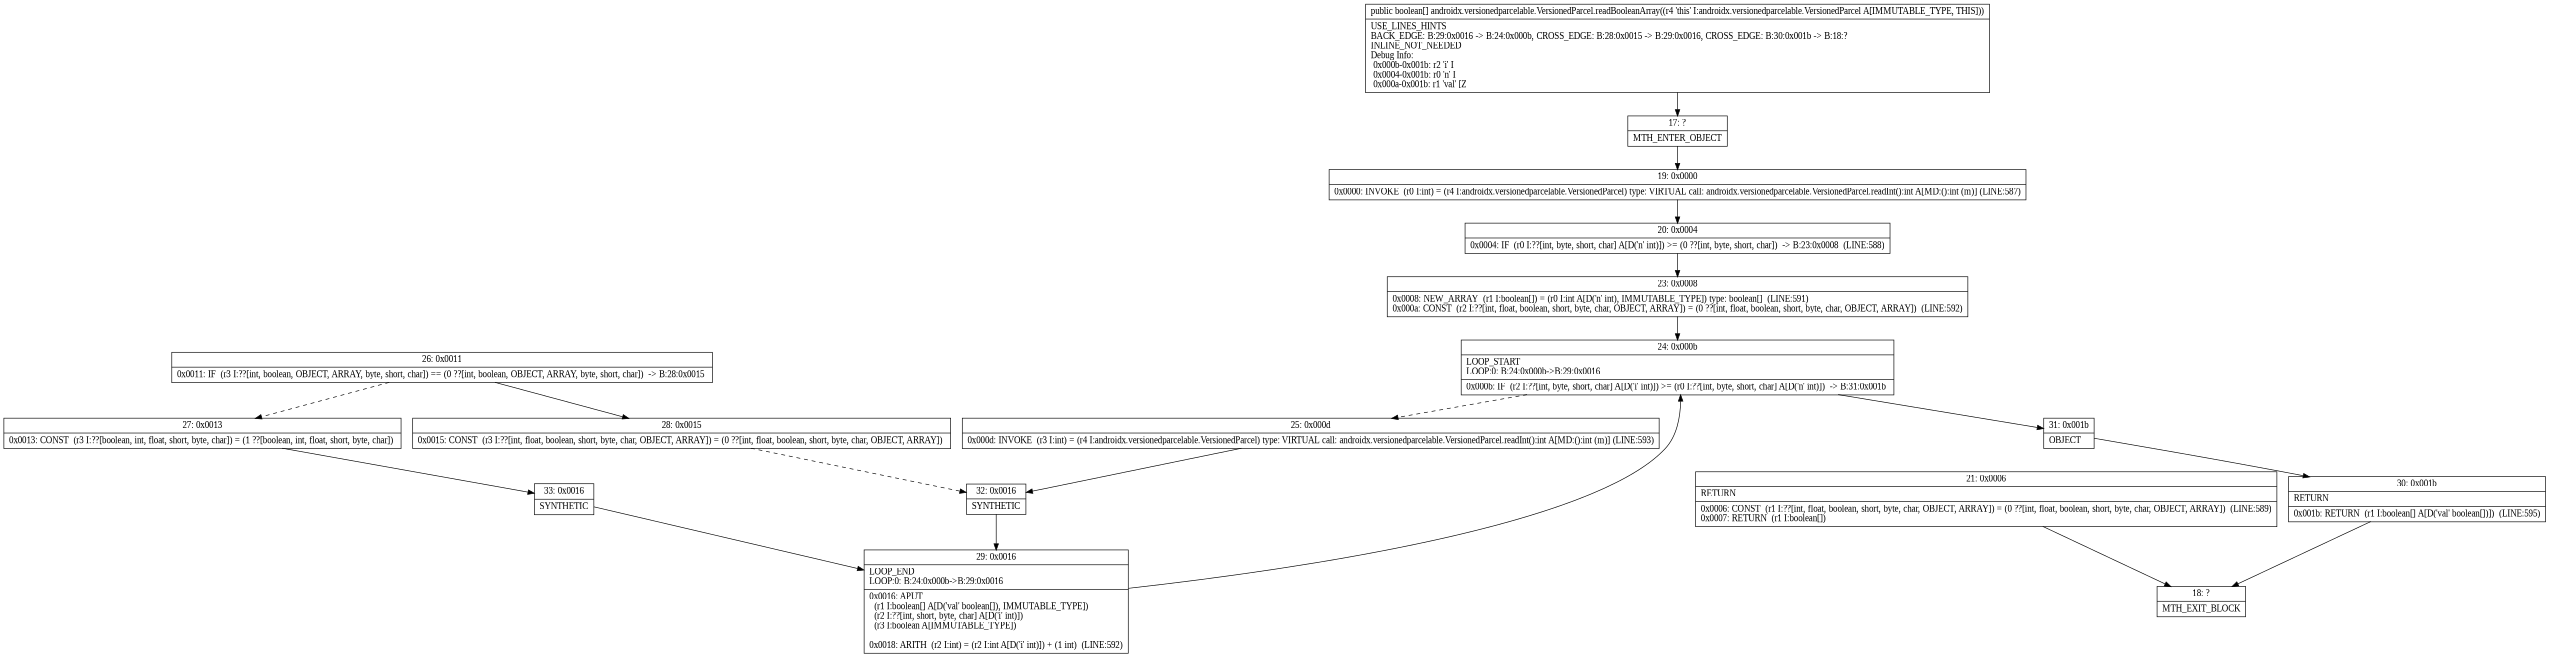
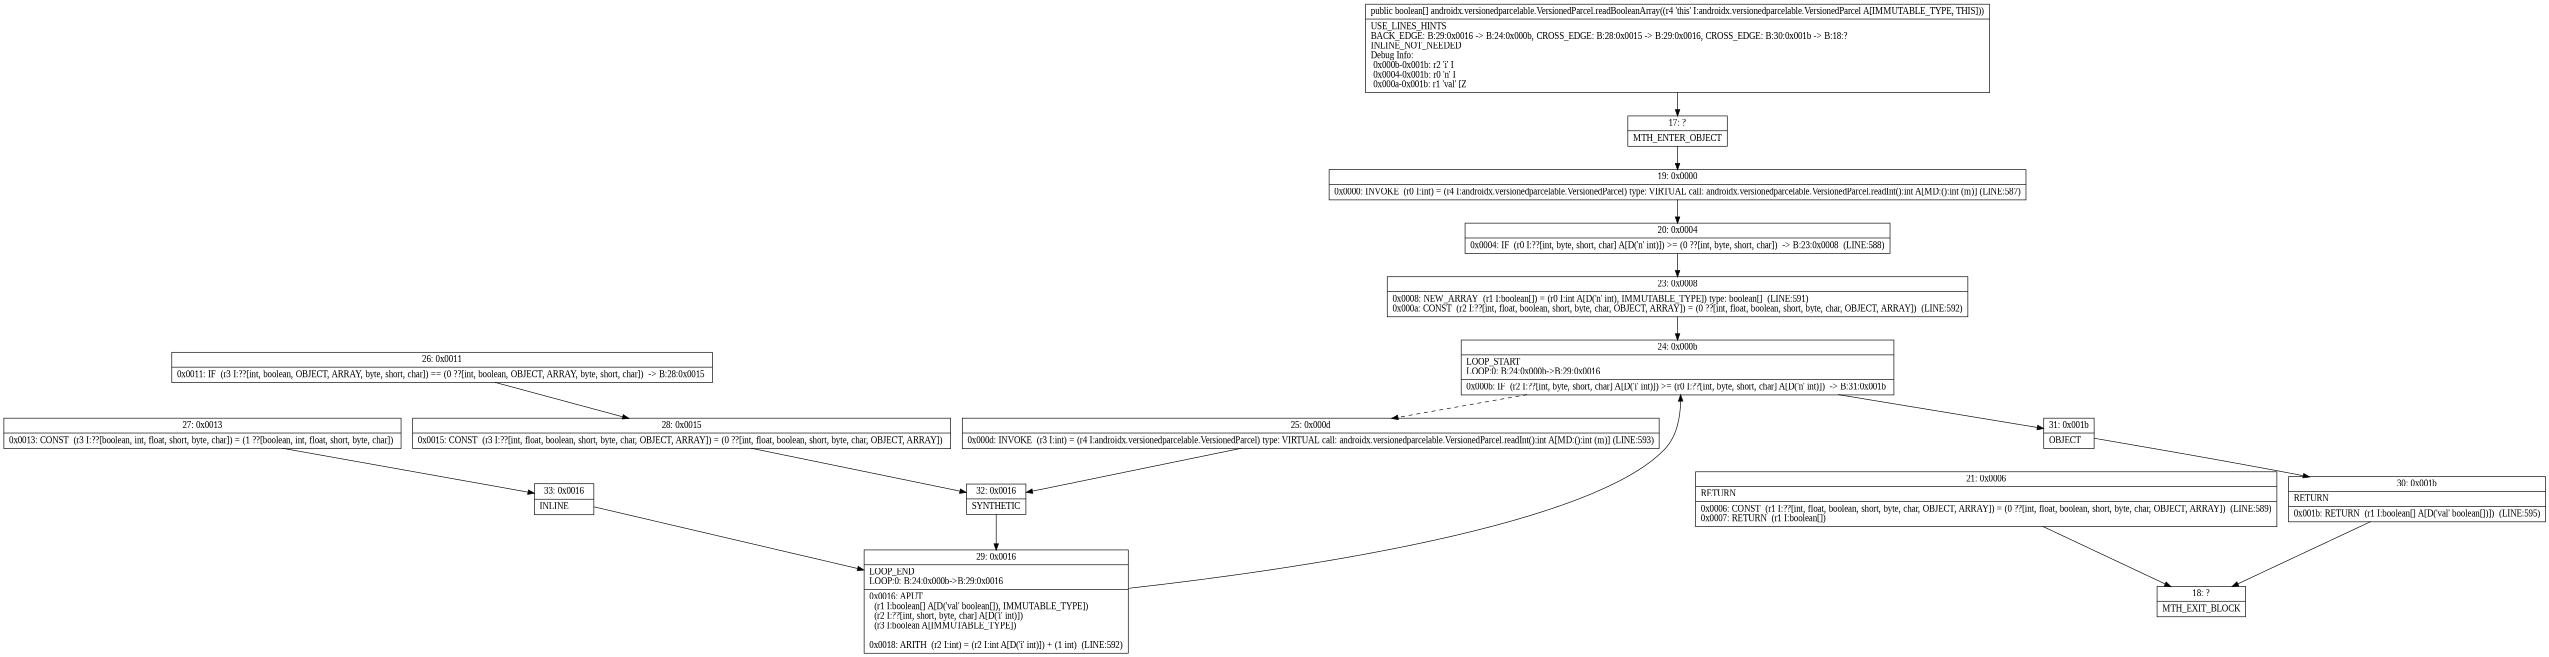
  digraph {
    fontname="Liberation Serif"
    node [fontname="Liberation Serif" shape=record]
    edge [fontname="Liberation Serif"]
    n1 [label="{17\:\ ?|MTH_ENTER_OBJECT\l}"]
    n2 [label="{19\:\ 0x0000|0x0000: INVOKE  (r0 I:int) = (r4 I:androidx.versionedparcelable.VersionedParcel) type: VIRTUAL call: androidx.versionedparcelable.VersionedParcel.readInt():int A[MD:():int (m)] (LINE:587)\l}"]
    n3 [label="{20\:\ 0x0004|0x0004: IF  (r0 I:??[int, byte, short, char] A[D('n' int)]) \>= (0 ??[int, byte, short, char])  \-\> B:23:0x0008  (LINE:588)\l}"]
    n4 [label="{23\:\ 0x0008|0x0008: NEW_ARRAY  (r1 I:boolean[]) = (r0 I:int A[D('n' int), IMMUTABLE_TYPE]) type: boolean[]  (LINE:591)\l0x000a: CONST  (r2 I:??[int, float, boolean, short, byte, char, OBJECT, ARRAY]) = (0 ??[int, float, boolean, short, byte, char, OBJECT, ARRAY])  (LINE:592)\l}"]
    n5 [label="{21\:\ 0x0006|RETURN\l|0x0006: CONST  (r1 I:??[int, float, boolean, short, byte, char, OBJECT, ARRAY]) = (0 ??[int, float, boolean, short, byte, char, OBJECT, ARRAY])  (LINE:589)\l0x0007: RETURN  (r1 I:boolean[]) \l}"]
    n6 [label="{18\:\ ?|MTH_EXIT_BLOCK\l}"]
    n7 [label="{24\:\ 0x000b|LOOP_START\lLOOP:0: B:24:0x000b\-\>B:29:0x0016\l|0x000b: IF  (r2 I:??[int, byte, short, char] A[D('i' int)]) \>= (r0 I:??[int, byte, short, char] A[D('n' int)])  \-\> B:31:0x001b \l}"]
    n8 [label="{25\:\ 0x000d|0x000d: INVOKE  (r3 I:int) = (r4 I:androidx.versionedparcelable.VersionedParcel) type: VIRTUAL call: androidx.versionedparcelable.VersionedParcel.readInt():int A[MD:():int (m)] (LINE:593)\l}"]
    n9 [label="{31\:\ 0x001b|OBJECT\l}"]
    n10 [label="{32\:\ 0x0016|SYNTHETIC\l}"]
    n11 [label="{30\:\ 0x001b|RETURN\l|0x001b: RETURN  (r1 I:boolean[] A[D('val' boolean[])])  (LINE:595)\l}"]
    n12 [label="{26\:\ 0x0011|0x0011: IF  (r3 I:??[int, boolean, OBJECT, ARRAY, byte, short, char]) == (0 ??[int, boolean, OBJECT, ARRAY, byte, short, char])  \-\> B:28:0x0015 \l}"]
    n13 [label="{27\:\ 0x0013|0x0013: CONST  (r3 I:??[boolean, int, float, short, byte, char]) = (1 ??[boolean, int, float, short, byte, char]) \l}"]
    n14 [label="{28\:\ 0x0015|0x0015: CONST  (r3 I:??[int, float, boolean, short, byte, char, OBJECT, ARRAY]) = (0 ??[int, float, boolean, short, byte, char, OBJECT, ARRAY]) \l}"]
-   n15 [label="{33\:\ 0x0016|SYNTHETIC\l}"]
+   n15 [label="{33\:\ 0x0016|INLINE\l}"]
    n16 [label="{29\:\ 0x0016|LOOP_END\lLOOP:0: B:24:0x000b\-\>B:29:0x0016\l|0x0016: APUT  \l  (r1 I:boolean[] A[D('val' boolean[]), IMMUTABLE_TYPE])\l  (r2 I:??[int, short, byte, char] A[D('i' int)])\l  (r3 I:boolean A[IMMUTABLE_TYPE])\l \l0x0018: ARITH  (r2 I:int) = (r2 I:int A[D('i' int)]) + (1 int)  (LINE:592)\l}"]
    n17 [label="{public boolean[] androidx.versionedparcelable.VersionedParcel.readBooleanArray((r4 'this' I:androidx.versionedparcelable.VersionedParcel A[IMMUTABLE_TYPE, THIS]))  | USE_LINES_HINTS\lBACK_EDGE: B:29:0x0016 \-\> B:24:0x000b, CROSS_EDGE: B:28:0x0015 \-\> B:29:0x0016, CROSS_EDGE: B:30:0x001b \-\> B:18:?\lINLINE_NOT_NEEDED\lDebug Info:\l  0x000b\-0x001b: r2 'i' I\l  0x0004\-0x001b: r0 'n' I\l  0x000a\-0x001b: r1 'val' [Z\l}"]
    n1 -> n2
    n2 -> n3
    n3 -> n4
    n4 -> n7
    n5 -> n6
    n7 -> n8 [style=dashed]
    n7 -> n9
    n8 -> n10
    n9 -> n11
    n10 -> n16
    n11 -> n6
-   n12 -> n13 [style=dashed]
    n12 -> n14
    n13 -> n15
-   n14 -> n10 [style=dashed]
+   n14 -> n10
    n15 -> n16
    n16 -> n7
    n17 -> n1
  }
